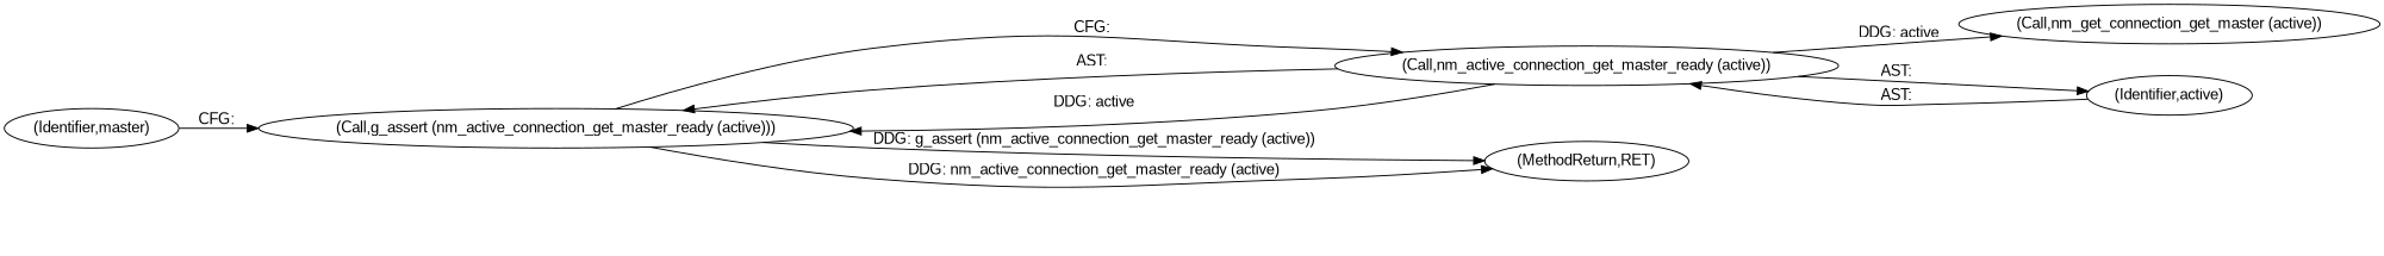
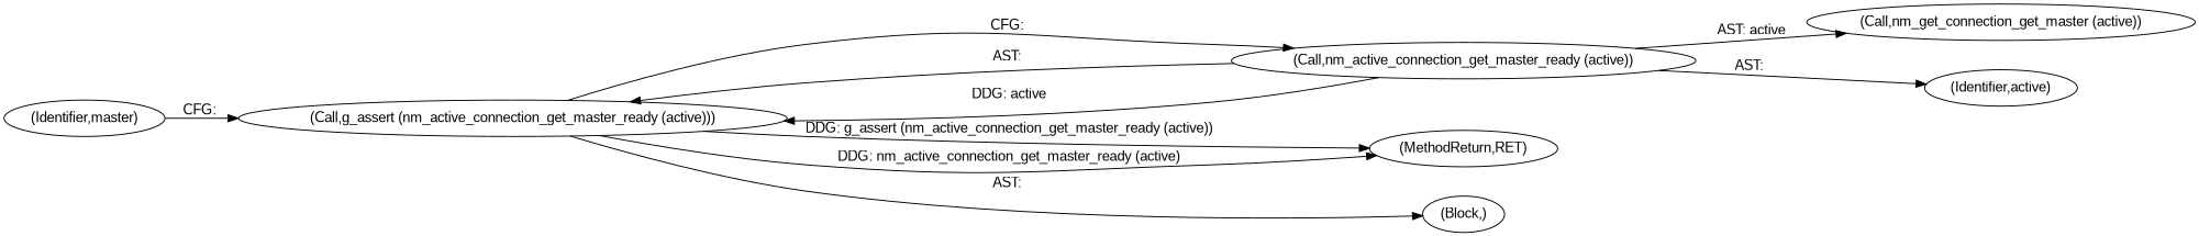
  digraph {
    fontname="Liberation Sans"
    rankdir=LR
    node [fontname="Liberation Sans"]
    edge [fontname="Liberation Sans"]
    n1 [label="(Call,g_assert (nm_active_connection_get_master_ready (active)))"]
    n2 [label="(Call,nm_active_connection_get_master_ready (active))"]
    n3 [label="(MethodReturn,RET)"]
+   n4 [label="(Block,)"]
    n5 [label="(Call,nm_get_connection_get_master (active))"]
    n6 [label="(Identifier,active)"]
    n7 [label="(Identifier,master)"]
    n1 -> n2 [label="CFG: "]
    n1 -> n3 [label="DDG: g_assert (nm_active_connection_get_master_ready (active))"]
    n1 -> n3 [label="DDG: nm_active_connection_get_master_ready (active)"]
+   n1 -> n4 [label="AST: "]
    n2 -> n1 [label="AST: "]
    n2 -> n1 [label="DDG: active"]
-   n2 -> n5 [label="DDG: active"]
+   n2 -> n5 [label="AST: active"]
    n2 -> n6 [label="AST: "]
-   n6 -> n2 [label="AST: "]
    n7 -> n1 [label="CFG: "]
  }
